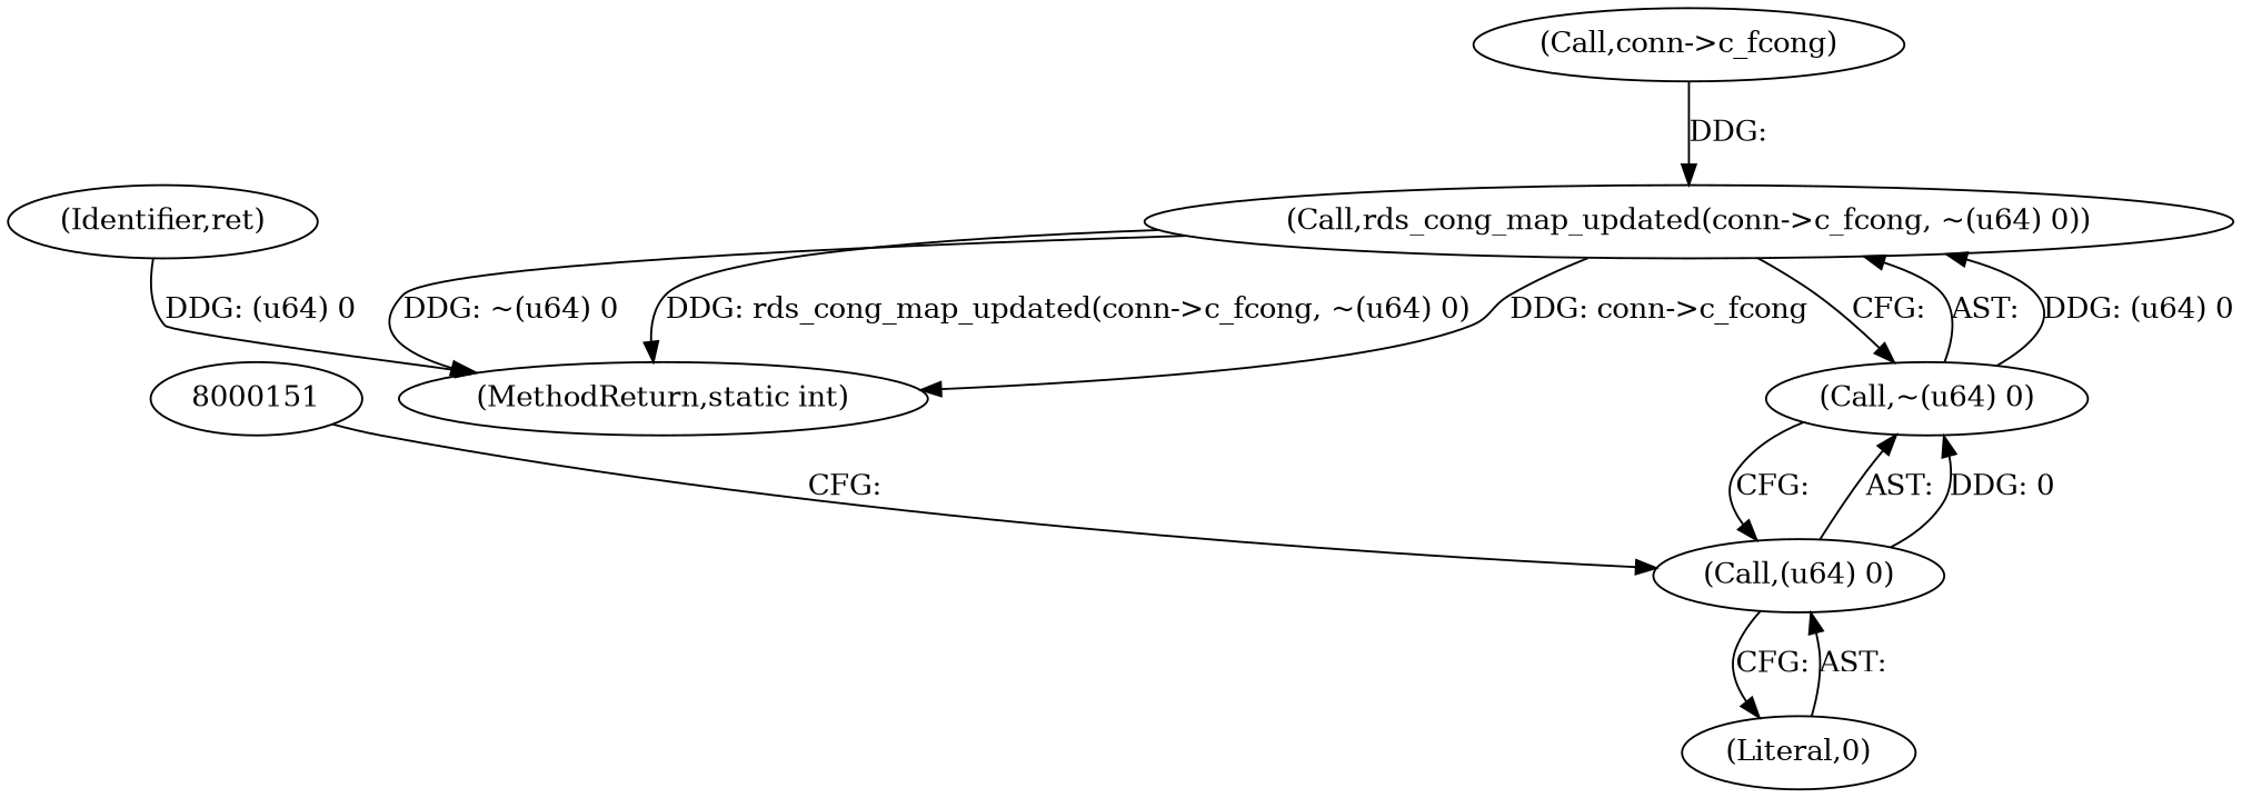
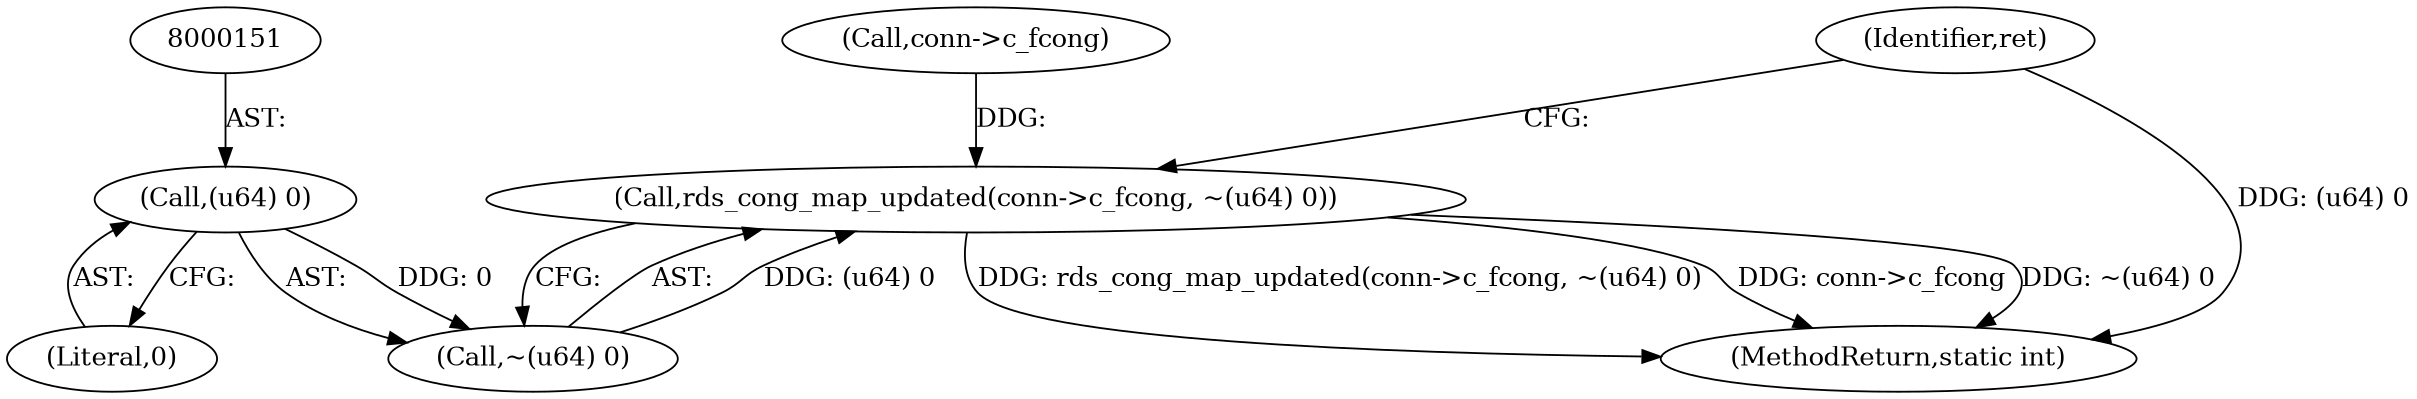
  digraph {
    n1 [label="(Call,rds_cong_map_updated(conn->c_fcong, ~(u64) 0))"]
    n2 [label="(Call,~(u64) 0)"]
    n3 [label="(MethodReturn,static int)"]
    n4 [label="(Call,(u64) 0)"]
    n5 [label="(Literal,0)"]
    n6 [label="(Identifier,ret)"]
    n7 [label="(Call,conn->c_fcong)"]
    n8 [label=8000151]
    n1 -> n2 [label="CFG: "]
    n1 -> n3 [label="DDG: ~(u64) 0"]
    n1 -> n3 [label="DDG: rds_cong_map_updated(conn->c_fcong, ~(u64) 0)"]
    n1 -> n3 [label="DDG: conn->c_fcong"]
    n2 -> n1 [label="AST: "]
    n2 -> n1 [label="DDG: (u64) 0"]
-   n2 -> n4 [label="CFG: "]
    n4 -> n2 [label="AST: "]
    n4 -> n2 [label="DDG: 0"]
    n4 -> n5 [label="CFG: "]
    n5 -> n4 [label="AST: "]
+   n6 -> n1 [label="CFG: "]
    n6 -> n3 [label="DDG: (u64) 0"]
    n7 -> n1 [label="DDG: "]
-   n8 -> n4 [label="CFG: "]
+   n8 -> n4 [label="AST: "]
  }
